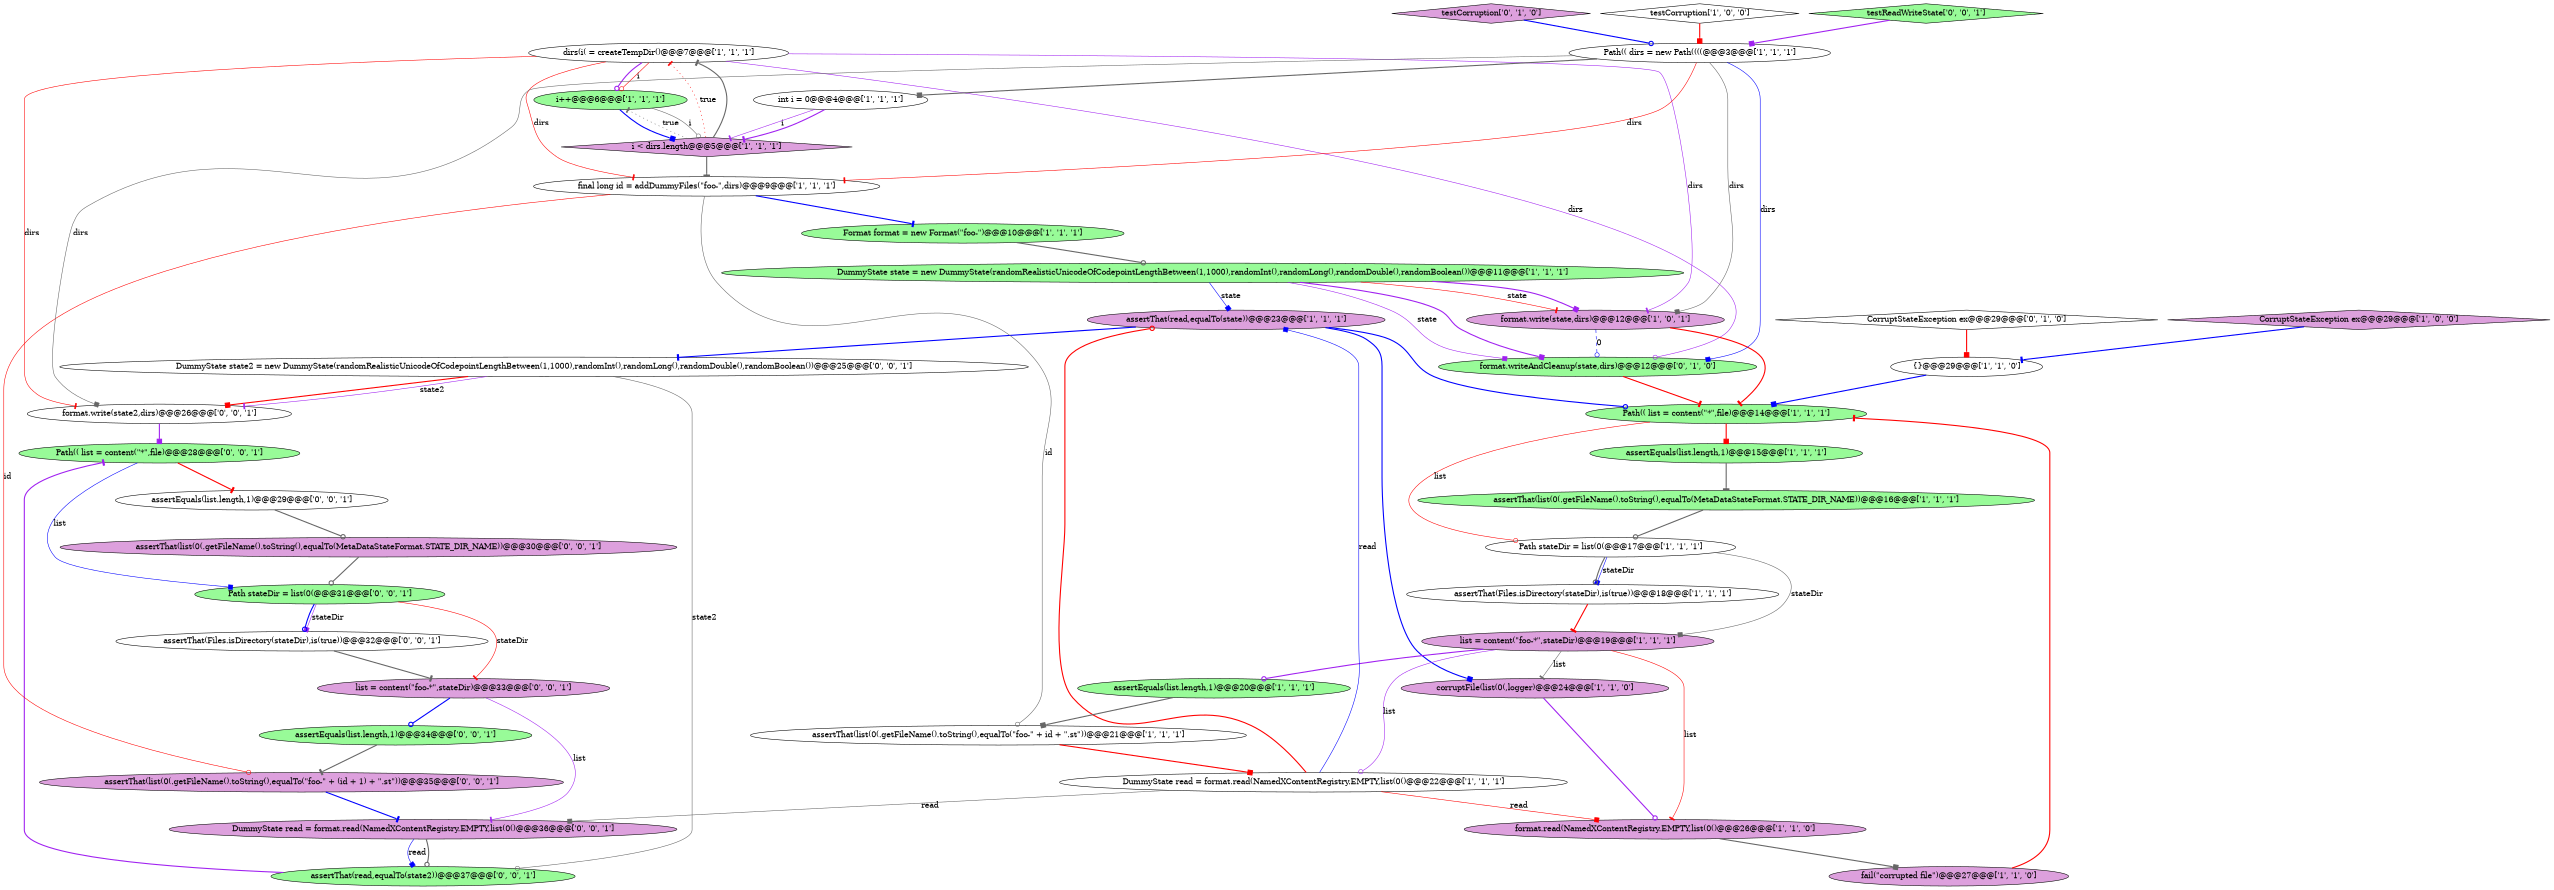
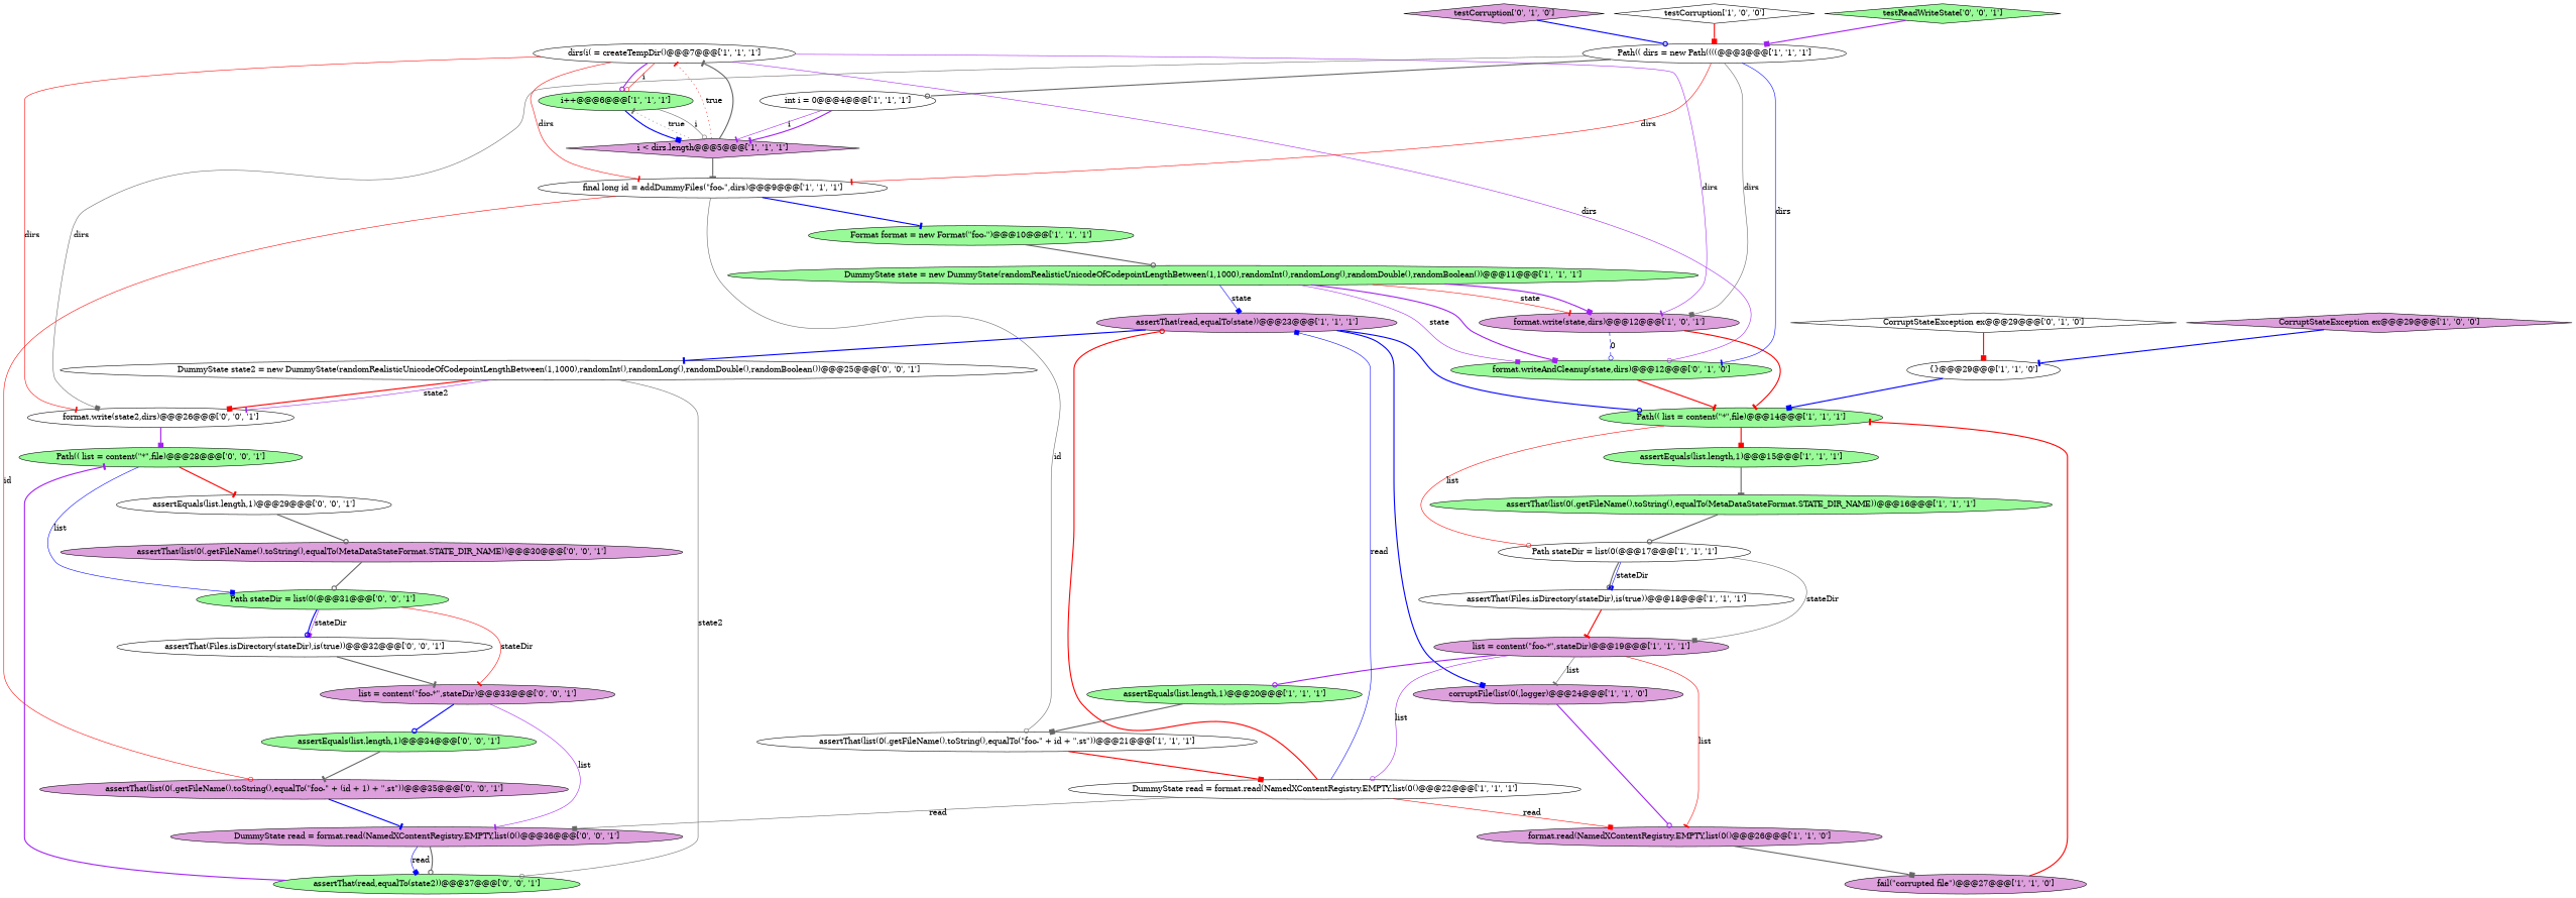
  digraph {
    node [fillcolor=white shape=ellipse style=filled]
    edge [arrowhead=tee color=gray40 style=bold]
    n1 [fillcolor=plum label="assertThat(read,equalTo(state))@@@23@@@['1', '1', '1']"]
    n2 [label="DummyState state2 = new DummyState(randomRealisticUnicodeOfCodepointLengthBetween(1,1000),randomInt(),randomLong(),randomDouble(),randomBoolean())@@@25@@@['0', '0', '1']"]
    n3 [fillcolor=palegreen label="Path(( list = content(\"*\",file)@@@14@@@['1', '1', '1']"]
    n4 [fillcolor=plum label="corruptFile(list(0(,logger)@@@24@@@['1', '1', '0']"]
    n5 [label="format.write(state2,dirs)@@@26@@@['0', '0', '1']"]
    n6 [fillcolor=palegreen label="assertThat(read,equalTo(state2))@@@37@@@['0', '0', '1']"]
    n7 [fillcolor=palegreen label="assertEquals(list.length,1)@@@15@@@['1', '1', '1']"]
    n8 [label="Path stateDir = list(0(@@@17@@@['1', '1', '1']"]
    n9 [fillcolor=plum label="format.read(NamedXContentRegistry.EMPTY,list(0()@@@26@@@['1', '1', '0']"]
    n10 [fillcolor=plum label="i < dirs.length@@@5@@@['1', '1', '1']" shape=diamond]
    n11 [label="final long id = addDummyFiles(\"foo-\",dirs)@@@9@@@['1', '1', '1']"]
    n12 [label="dirs(i( = createTempDir()@@@7@@@['1', '1', '1']"]
    n13 [fillcolor=palegreen label="i++@@@6@@@['1', '1', '1']"]
    n14 [fillcolor=plum label="assertThat(list(0(.getFileName().toString(),equalTo(\"foo-\" + (id + 1) + \".st\"))@@@35@@@['0', '0', '1']"]
    n15 [label="assertThat(list(0(.getFileName().toString(),equalTo(\"foo-\" + id + \".st\"))@@@21@@@['1', '1', '1']"]
    n16 [fillcolor=palegreen label="Format format = new Format(\"foo-\")@@@10@@@['1', '1', '1']"]
    n17 [fillcolor=palegreen label="format.writeAndCleanup(state,dirs)@@@12@@@['0', '1', '0']"]
    n18 [fillcolor=plum label="format.write(state,dirs)@@@12@@@['1', '0', '1']"]
    n19 [fillcolor=plum label="fail(\"corrupted file\")@@@27@@@['1', '1', '0']"]
    n20 [label="assertThat(Files.isDirectory(stateDir),is(true))@@@18@@@['1', '1', '1']"]
    n21 [fillcolor=plum label="list = content(\"foo-*\",stateDir)@@@19@@@['1', '1', '1']"]
    n22 [label="DummyState read = format.read(NamedXContentRegistry.EMPTY,list(0()@@@22@@@['1', '1', '1']"]
    n23 [fillcolor=palegreen label="assertEquals(list.length,1)@@@20@@@['1', '1', '1']"]
    n24 [label="{}@@@29@@@['1', '1', '0']"]
    n25 [fillcolor=plum label="DummyState read = format.read(NamedXContentRegistry.EMPTY,list(0()@@@36@@@['0', '0', '1']"]
    n26 [fillcolor=palegreen label="assertThat(list(0(.getFileName().toString(),equalTo(MetaDataStateFormat.STATE_DIR_NAME))@@@16@@@['1', '1', '1']"]
    n27 [fillcolor=palegreen label="Path(( list = content(\"*\",file)@@@28@@@['0', '0', '1']"]
    n28 [label="assertEquals(list.length,1)@@@29@@@['0', '0', '1']"]
    n29 [fillcolor=palegreen label="Path stateDir = list(0(@@@31@@@['0', '0', '1']"]
    n30 [fillcolor=palegreen label="DummyState state = new DummyState(randomRealisticUnicodeOfCodepointLengthBetween(1,1000),randomInt(),randomLong(),randomDouble(),randomBoolean())@@@11@@@['1', '1', '1']"]
    n31 [fillcolor=plum label="CorruptStateException ex@@@29@@@['1', '0', '0']" shape=diamond]
    n32 [fillcolor=plum label="assertThat(list(0(.getFileName().toString(),equalTo(MetaDataStateFormat.STATE_DIR_NAME))@@@30@@@['0', '0', '1']"]
    n33 [label="CorruptStateException ex@@@29@@@['0', '1', '0']" shape=diamond]
    n34 [fillcolor=plum label="list = content(\"foo-*\",stateDir)@@@33@@@['0', '0', '1']"]
    n35 [label="assertThat(Files.isDirectory(stateDir),is(true))@@@32@@@['0', '0', '1']"]
    n36 [fillcolor=palegreen label="assertEquals(list.length,1)@@@34@@@['0', '0', '1']"]
    n37 [label="Path(( dirs = new Path((((@@@3@@@['1', '1', '1']"]
    n38 [label="int i = 0@@@4@@@['1', '1', '1']"]
    n39 [fillcolor=plum label="testCorruption['0', '1', '0']" shape=diamond]
    n40 [label="testCorruption['1', '0', '0']" shape=diamond]
    n41 [fillcolor=palegreen label="testReadWriteState['0', '0', '1']" shape=diamond]
    n1 -> n2 [color=blue]
    n1 -> n3 [arrowhead=odot color=blue]
    n1 -> n4 [arrowhead=box color=blue]
    n2 -> n5 [arrowhead=box color=red]
    n2 -> n5 [color=purple label=state2 style=solid]
    n2 -> n6 [arrowhead=odot label=state2 style=solid]
    n3 -> n7 [arrowhead=box color=red]
    n3 -> n8 [arrowhead=odot color=red label=list style=solid]
    n4 -> n9 [arrowhead=odot color=purple]
    n5 -> n27 [arrowhead=box color=purple]
    n6 -> n27 [color=purple]
    n7 -> n26
    n8 -> n20 [arrowhead=box color=blue label=stateDir style=solid]
    n8 -> n20 [arrowhead=odot]
    n8 -> n21 [arrowhead=box label=stateDir style=solid]
    n9 -> n19 [arrowhead=box]
    n10 -> n11
    n10 -> n12
    n10 -> n12 [color=red label=true style=dotted]
    n10 -> n13 [label=true style=dotted]
    n11 -> n14 [arrowhead=odot color=red label=id style=solid]
    n11 -> n15 [arrowhead=odot label=id style=solid]
    n11 -> n16 [color=blue]
    n12 -> n5 [color=red label=dirs style=solid]
    n12 -> n11 [color=red label=dirs style=solid]
    n12 -> n13 [arrowhead=odot color=red label=i style=solid]
    n12 -> n13 [arrowhead=odot color=purple]
    n12 -> n17 [arrowhead=odot color=purple label=dirs style=solid]
    n12 -> n18 [color=purple label=dirs style=solid]
    n13 -> n10 [arrowhead=box color=blue]
    n13 -> n10 [arrowhead=odot label=i style=solid]
    n14 -> n25 [color=blue]
    n15 -> n22 [arrowhead=box color=red]
    n16 -> n30 [arrowhead=odot]
    n17 -> n3 [color=red]
    n18 -> n3 [color=red]
    n18 -> n17 [arrowhead=odot color=blue label=0 style=dashed]
    n19 -> n3 [color=red]
    n20 -> n21 [color=red]
    n21 -> n4 [label=list style=solid]
    n21 -> n9 [color=red label=list style=solid]
    n21 -> n22 [arrowhead=odot color=purple label=list style=solid]
    n21 -> n23 [arrowhead=odot color=purple]
    n22 -> n1 [arrowhead=box color=blue label=read style=solid]
    n22 -> n1 [arrowhead=odot color=red]
    n22 -> n9 [arrowhead=box color=red label=read style=solid]
    n22 -> n25 [arrowhead=box label=read style=solid]
    n23 -> n15 [arrowhead=box]
    n24 -> n3 [arrowhead=box color=blue]
    n25 -> n6 [arrowhead=odot]
    n25 -> n6 [arrowhead=box color=blue label=read style=solid]
    n26 -> n8 [arrowhead=odot]
    n27 -> n28 [color=red]
    n27 -> n29 [arrowhead=box color=blue label=list style=solid]
    n28 -> n32 [arrowhead=odot]
    n29 -> n34 [color=red label=stateDir style=solid]
    n29 -> n35 [arrowhead=box color=purple label=stateDir style=solid]
    n29 -> n35 [arrowhead=odot color=blue]
    n30 -> n1 [arrowhead=box color=blue label=state style=solid]
    n30 -> n17 [arrowhead=box color=purple label=state style=solid]
    n30 -> n17 [arrowhead=box color=purple]
    n30 -> n18 [color=red label=state style=solid]
    n30 -> n18 [arrowhead=box color=purple]
    n31 -> n24 [color=blue]
    n32 -> n29 [arrowhead=odot]
    n33 -> n24 [arrowhead=box color=red]
    n34 -> n25 [color=purple label=list style=solid]
    n34 -> n36 [arrowhead=odot color=blue]
    n35 -> n34
    n36 -> n14
    n37 -> n5 [arrowhead=box label=dirs style=solid]
    n37 -> n11 [color=red label=dirs style=solid]
-   n37 -> n17 [arrowhead=box color=blue label=dirs style=solid]
+   n37 -> n17 [color=blue label=dirs style=solid]
    n37 -> n18 [arrowhead=box label=dirs style=solid]
-   n37 -> n38 [arrowhead=box]
+   n37 -> n38 [arrowhead=odot]
    n38 -> n10 [color=purple label=i style=solid]
    n38 -> n10 [color=purple]
    n39 -> n37 [arrowhead=odot color=blue]
    n40 -> n37 [arrowhead=box color=red]
    n41 -> n37 [arrowhead=box color=purple]
  }
